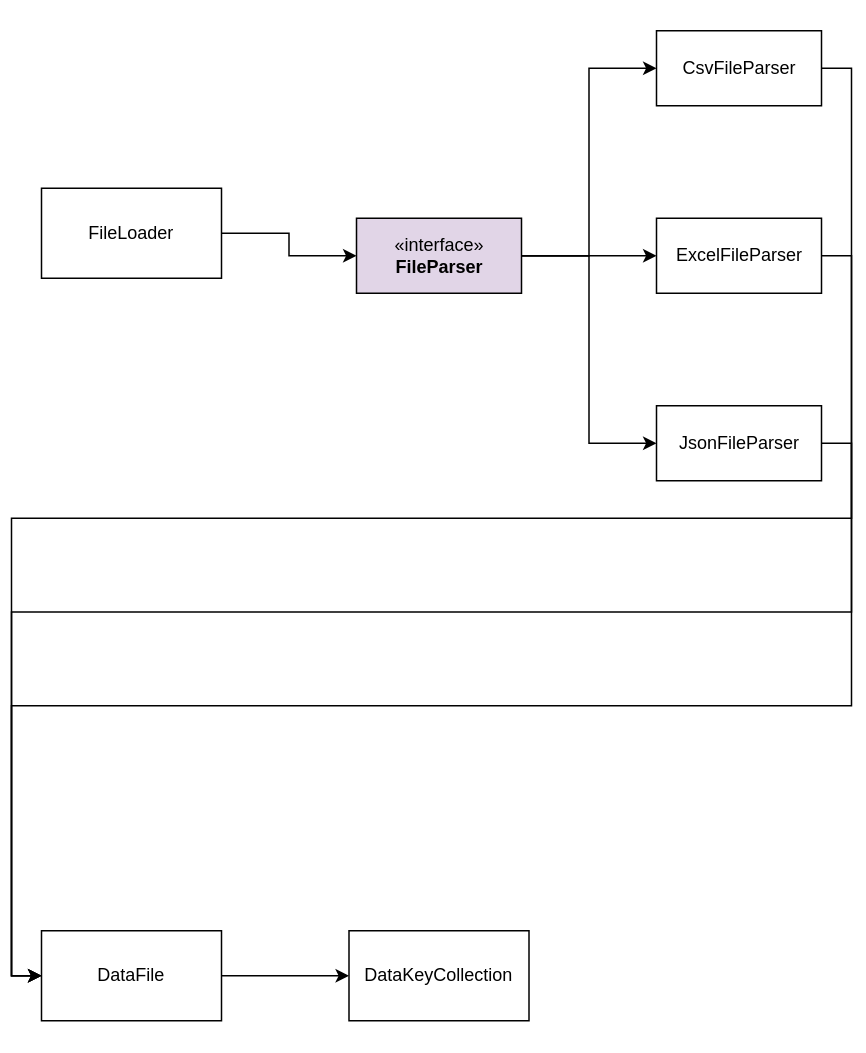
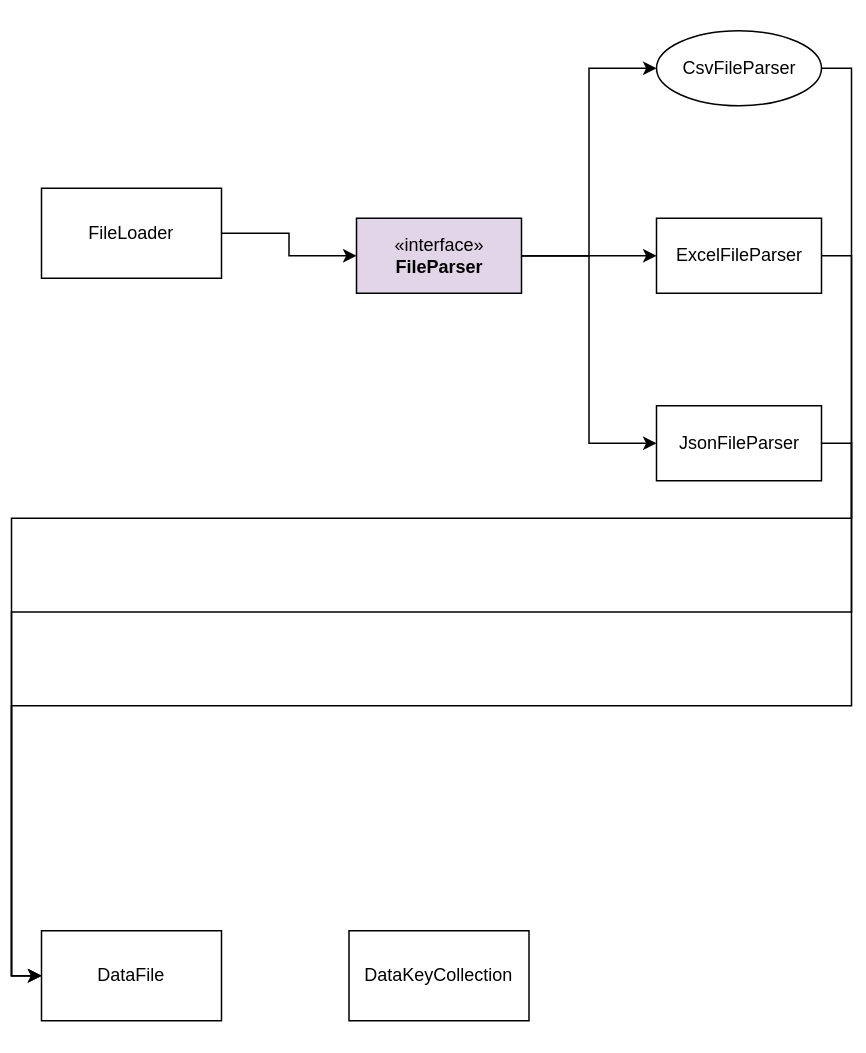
  <mxCell id="0" />
  <mxCell id="1" parent="0" />
  <mxCell id="2" style="edgeStyle=orthogonalEdgeStyle;rounded=0;orthogonalLoop=1;jettySize=auto;html=1;exitX=1;exitY=0.5;exitDx=0;exitDy=0;entryX=0;entryY=0.5;entryDx=0;entryDy=0;" parent="1" source="3" target="10" edge="1"><mxGeometry relative="1" as="geometry" /></mxCell>
  <mxCell id="3" value="FileLoader" style="rounded=0;whiteSpace=wrap;html=1;" parent="1" vertex="1"><mxGeometry x="20" y="125" width="120" height="60" as="geometry" /></mxCell>
- <mxCell id="4" style="edgeStyle=orthogonalEdgeStyle;rounded=0;orthogonalLoop=1;jettySize=auto;html=1;exitX=1;exitY=0.5;exitDx=0;exitDy=0;" parent="1" source="5" target="6" edge="1"><mxGeometry relative="1" as="geometry" /></mxCell>
  <mxCell id="5" value="DataFile" style="rounded=0;whiteSpace=wrap;html=1;" parent="1" vertex="1"><mxGeometry x="20" y="620" width="120" height="60" as="geometry" /></mxCell>
  <mxCell id="6" value="DataKeyCollection" style="rounded=0;whiteSpace=wrap;html=1;" parent="1" vertex="1"><mxGeometry x="225" y="620" width="120" height="60" as="geometry" /></mxCell>
  <mxCell id="7" style="edgeStyle=orthogonalEdgeStyle;rounded=0;orthogonalLoop=1;jettySize=auto;html=1;exitX=1;exitY=0.5;exitDx=0;exitDy=0;entryX=0;entryY=0.5;entryDx=0;entryDy=0;" parent="1" source="10" target="12" edge="1"><mxGeometry relative="1" as="geometry" /></mxCell>
  <mxCell id="8" style="edgeStyle=orthogonalEdgeStyle;rounded=0;orthogonalLoop=1;jettySize=auto;html=1;exitX=1;exitY=0.5;exitDx=0;exitDy=0;entryX=0;entryY=0.5;entryDx=0;entryDy=0;" parent="1" source="10" target="14" edge="1"><mxGeometry relative="1" as="geometry" /></mxCell>
  <mxCell id="9" style="edgeStyle=orthogonalEdgeStyle;rounded=0;orthogonalLoop=1;jettySize=auto;html=1;exitX=1;exitY=0.5;exitDx=0;exitDy=0;entryX=0;entryY=0.5;entryDx=0;entryDy=0;" parent="1" source="10" target="16" edge="1"><mxGeometry relative="1" as="geometry" /></mxCell>
  <mxCell id="10" value="«interface»&lt;br&gt;&lt;b&gt;FileParser&lt;/b&gt;" style="html=1;fillColor=#e1d5e7;" parent="1" vertex="1"><mxGeometry x="230" y="145" width="110" height="50" as="geometry" /></mxCell>
  <mxCell id="11" style="edgeStyle=orthogonalEdgeStyle;rounded=0;orthogonalLoop=1;jettySize=auto;html=1;exitX=1;exitY=0.5;exitDx=0;exitDy=0;entryX=0;entryY=0.5;entryDx=0;entryDy=0;" parent="1" source="12" target="5" edge="1"><mxGeometry relative="1" as="geometry" /></mxCell>
- <mxCell id="12" value="CsvFileParser" style="html=1;" parent="1" vertex="1"><mxGeometry x="430" y="20" width="110" height="50" as="geometry" /></mxCell>
+ <mxCell id="12" value="CsvFileParser" style="ellipse;html=1;" parent="1" vertex="1"><mxGeometry x="430" y="20" width="110" height="50" as="geometry" /></mxCell>
  <mxCell id="13" style="edgeStyle=orthogonalEdgeStyle;rounded=0;orthogonalLoop=1;jettySize=auto;html=1;exitX=1;exitY=0.5;exitDx=0;exitDy=0;entryX=0;entryY=0.5;entryDx=0;entryDy=0;" parent="1" source="14" target="5" edge="1"><mxGeometry relative="1" as="geometry" /></mxCell>
  <mxCell id="14" value="ExcelFileParser" style="html=1;" parent="1" vertex="1"><mxGeometry x="430" y="145" width="110" height="50" as="geometry" /></mxCell>
  <mxCell id="15" style="edgeStyle=orthogonalEdgeStyle;rounded=0;orthogonalLoop=1;jettySize=auto;html=1;exitX=1;exitY=0.5;exitDx=0;exitDy=0;entryX=0;entryY=0.5;entryDx=0;entryDy=0;" parent="1" source="16" target="5" edge="1"><mxGeometry relative="1" as="geometry" /></mxCell>
  <mxCell id="16" value="JsonFileParser" style="html=1;" parent="1" vertex="1"><mxGeometry x="430" y="270" width="110" height="50" as="geometry" /></mxCell>
